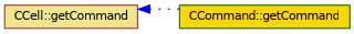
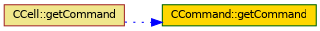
  digraph {
    rankdir=LR
    node [fontname=Helvetica fontsize=10 shape=record style=filled]
    n1 [color=brown fillcolor=khaki fontcolor=black height=0.2 label="CCell::getCommand" width=0.4]
    n2 [color=darkgreen fillcolor=gold height=0.2 label="CCommand::getCommand" width=0.4]
-   n2 -> n1 [color=blue fontname=Helvetica fontsize=10 labelfontname=Helvetica labelfontsize=10 style=dotted]
+   n1 -> n2 [color=blue fontname=Helvetica fontsize=10 labelfontname=Helvetica labelfontsize=10 style=dotted]
  }
